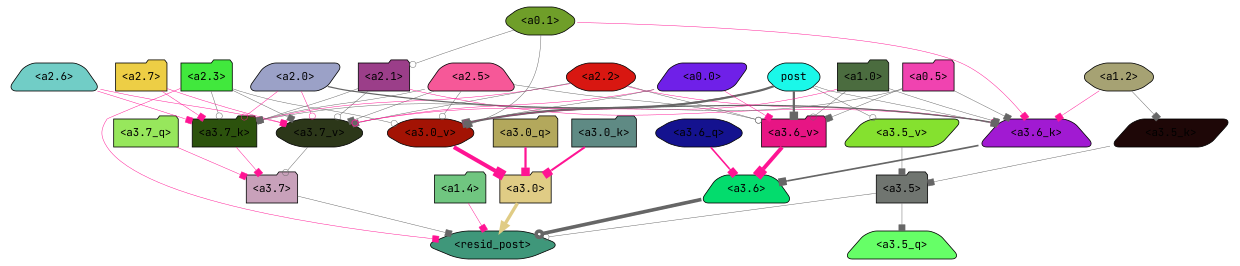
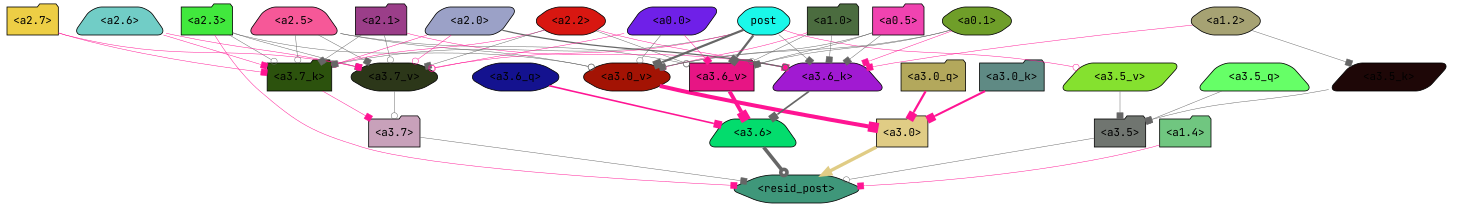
  strict digraph {
    fontname="JetBrains Mono"
    splines=true
    node [color=black fontname="JetBrains Mono" shape=folder style="filled, rounded"]
    edge [arrowhead=box color=gray40 fontname="JetBrains Mono" penwidth=0.6]
    "<a3.7>" [fillcolor="#c8a1ba"]
    "<resid_post>" [fillcolor="#3f977a" shape=hexagon]
    "<a3.6>" [fillcolor="#03dc6d" shape=trapezium]
    "<a3.5>" [fillcolor="#707570"]
    "<a3.0>" [fillcolor="#e0cc85"]
    "<a2.3>" [fillcolor="#41e83d"]
    "<a3.7_k>" [fillcolor="#2c520d"]
    "<a3.7_v>" [fillcolor="#2c3719" shape=hexagon]
    "<a3.0_v>" [fillcolor="#a31304" shape=hexagon]
    "<a1.4>" [fillcolor="#70c680"]
-   "<a3.7_q>" [fillcolor="#97e75c"]
    "<a3.6_q>" [fillcolor="#14128f" shape=hexagon]
    "<a3.5_q>" [fillcolor="#66ff67" shape=trapezium]
    "<a3.0_q>" [fillcolor="#b3a85c"]
    "<a3.6_k>" [fillcolor="#a11ad2" shape=trapezium]
    "<a3.5_k>" [fillcolor="#1e0707" shape=parallelogram]
    "<a3.0_k>" [fillcolor="#5f8a84"]
    "<a3.6_v>" [fillcolor="#e71584"]
    "<a3.5_v>" [fillcolor="#85e12f" shape=parallelogram]
    "<a2.7>" [fillcolor="#edce45"]
    "<a2.6>" [fillcolor="#71cdc6" shape=trapezium]
    "<a2.5>" [fillcolor="#f65898" shape=trapezium]
    "<a2.2>" [fillcolor="#d81711" shape=hexagon]
    "<a2.1>" [fillcolor="#9b3e89"]
    "<a2.0>" [fillcolor="#9ba1c7" shape=parallelogram]
    n26 [fillcolor="#1af8e9" label=post shape=hexagon]
    "<a1.2>" [fillcolor="#a6a273" shape=hexagon]
    "<a1.0>" [fillcolor="#4b6c3f"]
    "<a0.5>" [fillcolor="#f043b0"]
    "<a0.1>" [fillcolor="#6f9e29" shape=hexagon]
    "<a0.0>" [fillcolor="#6f20e8" shape=parallelogram]
    "<a3.7>" -> "<resid_post>"
    "<a3.6>" -> "<resid_post>" [arrowhead=odot penwidth=4.648244500160217]
    "<a3.5>" -> "<resid_post>" [arrowhead=odot]
    "<a3.0>" -> "<resid_post>" [color="#e0cc85" penwidth=4.3288813829422 arrowhead=""]
    "<a2.3>" -> "<resid_post>" [color=deeppink]
    "<a2.3>" -> "<a3.7_k>" [arrowhead=odot]
    "<a2.3>" -> "<a3.7_v>"
    "<a2.3>" -> "<a3.0_v>" [arrowhead=odot]
    "<a3.7_k>" -> "<a3.7>" [color=deeppink]
    "<a3.7_v>" -> "<a3.7>" [arrowhead=odot]
    "<a3.0_v>" -> "<a3.0>" [color=deeppink penwidth=5.188832879066467]
    "<a1.4>" -> "<resid_post>" [color=deeppink]
-   "<a3.7_q>" -> "<a3.7>" [color=deeppink]
    "<a3.6_q>" -> "<a3.6>" [color=deeppink penwidth=2.03758105635643]
-   "<a3.5>" -> "<a3.5_q>"
+   "<a3.5_q>" -> "<a3.5>"
    "<a3.0_q>" -> "<a3.0>" [color=deeppink penwidth=2.8638100624084473]
    "<a3.6_k>" -> "<a3.6>" [penwidth=2.174198240041733]
    "<a3.5_k>" -> "<a3.5>"
    "<a3.0_k>" -> "<a3.0>" [color=deeppink penwidth=2.6274144649505615]
    "<a3.6_v>" -> "<a3.6>" [color=deeppink penwidth=5.002329230308533]
    "<a3.5_v>" -> "<a3.5>"
    "<a2.7>" -> "<a3.7_k>" [color=deeppink]
    "<a2.7>" -> "<a3.7_v>" [color=deeppink]
    "<a2.6>" -> "<a3.7_k>" [color=deeppink]
    "<a2.6>" -> "<a3.7_v>" [arrowhead=odot color=deeppink]
    "<a2.5>" -> "<a3.7_k>" [arrowhead=odot]
    "<a2.5>" -> "<a3.7_v>"
    "<a2.5>" -> "<a3.0_v>" [arrowhead=odot]
    "<a2.5>" -> "<a3.6_v>" [arrowhead=odot]
    "<a2.2>" -> "<a3.7_k>" [arrowhead=odot color=deeppink]
    "<a2.2>" -> "<a3.7_v>"
    "<a2.2>" -> "<a3.6_k>" [color=deeppink]
    "<a2.2>" -> "<a3.6_v>" [arrowhead=odot]
    "<a2.1>" -> "<a3.7_k>"
    "<a2.1>" -> "<a3.7_v>" [arrowhead=odot]
    "<a2.1>" -> "<a3.6_k>" [color=deeppink]
    "<a2.0>" -> "<a3.7_k>" [arrowhead=odot color=deeppink]
    "<a2.0>" -> "<a3.7_v>" [arrowhead=odot color=deeppink]
    "<a2.0>" -> "<a3.6_k>" [arrowhead=odot penwidth=1.5717863738536835]
    n26 -> "<a3.7_k>"
    n26 -> "<a3.7_v>" [arrowhead=odot color=deeppink]
    n26 -> "<a3.0_v>" [penwidth=2.812090039253235]
    n26 -> "<a3.6_k>"
    n26 -> "<a3.6_v>" [penwidth=2.882729172706604]
-   n26 -> "<a3.5_v>" [arrowhead=odot]
+   n26 -> "<a3.5_v>" [arrowhead=odot color=deeppink]
    "<a1.2>" -> "<a3.6_k>" [color=deeppink]
    "<a1.2>" -> "<a3.5_k>"
    "<a1.0>" -> "<a3.0_v>" [arrowhead=odot color=deeppink]
    "<a1.0>" -> "<a3.6_k>"
    "<a1.0>" -> "<a3.6_v>" [arrowhead=odot]
    "<a0.5>" -> "<a3.0_v>" [arrowhead=odot penwidth=0.6281400918960571]
    "<a0.5>" -> "<a3.6_k>"
    "<a0.5>" -> "<a3.6_v>"
    "<a0.1>" -> "<a3.0_v>"
    "<a0.1>" -> "<a3.6_k>" [color=deeppink]
-   "<a0.1>" -> "<a2.1>" [arrowhead=odot]
+   "<a0.1>" -> "<a3.6_v>" [arrowhead=odot]
    "<a0.0>" -> "<a3.7_v>" [arrowhead=odot color=deeppink]
    "<a0.0>" -> "<a3.0_v>" [arrowhead=odot]
    "<a0.0>" -> "<a3.6_v>" [color=deeppink]
  }
